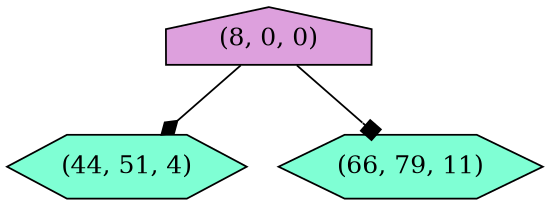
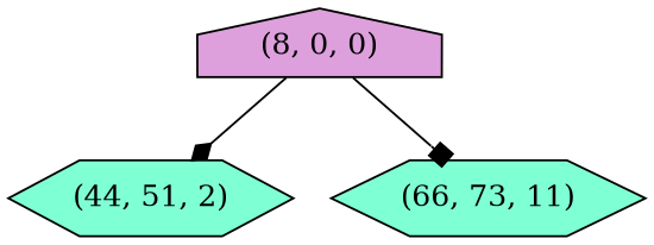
  digraph {
    node [fillcolor=aquamarine shape=hexagon style=filled]
    edge [style=solid]
    n1 [fillcolor=plum label="(8, 0, 0)" shape=house]
-   "(44, 51, 4)"
-   "(66, 73, 11)" [label="(66, 79, 11)"]
+   "(44, 51, 4)" [label="(44, 51, 2)"]
+   "(66, 73, 11)"
    n1 -> "(44, 51, 4)" [arrowhead=diamond]
    n1 -> "(66, 73, 11)" [arrowhead=box]
  }
